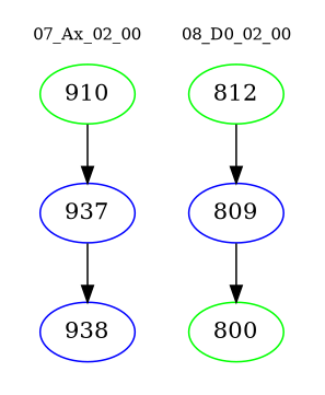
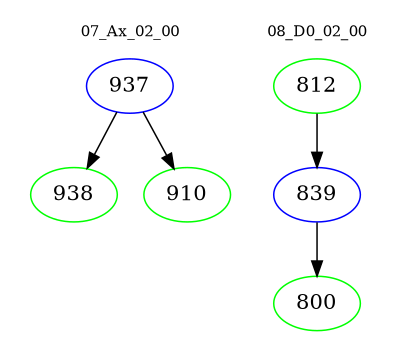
  digraph {
    node [color=green]
    edge [color=black]
-   n1 [color=blue label=938]
+   n1 [label=938]
    n2 [color=blue label=937]
    n3 [label=910]
    n4 [label=812]
-   n5 [color=blue label=809]
+   n5 [color=blue label=839]
    n6 [label=800]
    subgraph cluster_1 {
      color=white
      fontsize=10
      label="07_Ax_02_00"
      n1
      n2
      n3
    }
    subgraph cluster_2 {
      color=white
      fontsize=10
      label="08_D0_02_00"
      n4
      n5
      n6
    }
    n2 -> n1
-   n3 -> n2
+   n2 -> n3
    n4 -> n5
    n5 -> n6
  }
